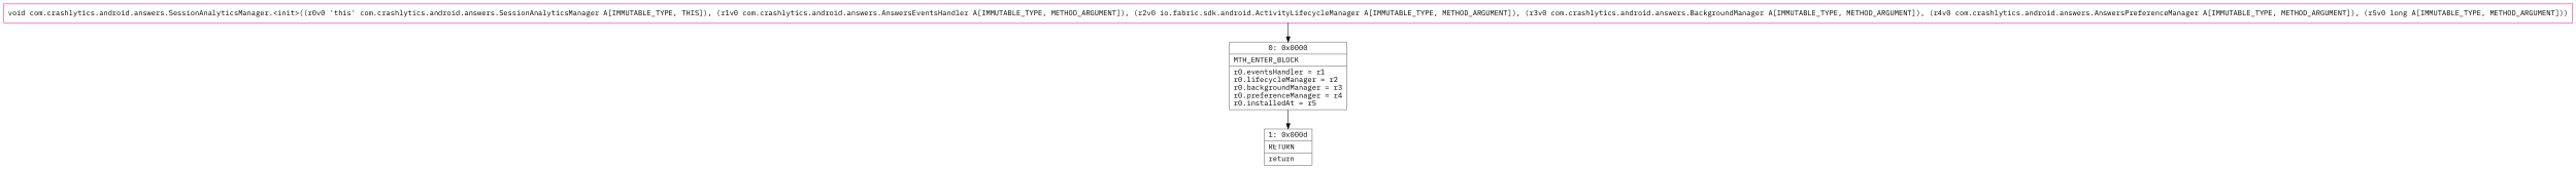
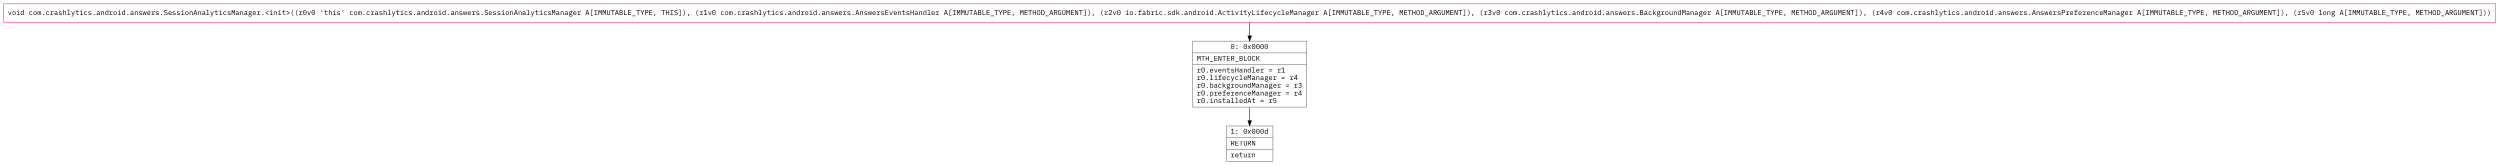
  digraph {
    fontname="IBM Plex Mono"
    node [shape=record color=gray40 fontname="IBM Plex Mono"]
    edge [fontname="IBM Plex Mono"]
-   n1 [label="{0\:\ 0x0000|MTH_ENTER_BLOCK\l|r0.eventsHandler = r1\lr0.lifecycleManager = r2\lr0.backgroundManager = r3\lr0.preferenceManager = r4\lr0.installedAt = r5\l}"]
+   n1 [label="{0\:\ 0x0000|MTH_ENTER_BLOCK\l|r0.eventsHandler = r1\lr0.lifecycleManager = r4\lr0.backgroundManager = r3\lr0.preferenceManager = r4\lr0.installedAt = r5\l}"]
    n2 [label="{1\:\ 0x000d|RETURN\l|return\l}"]
    n3 [label="{void com.crashlytics.android.answers.SessionAnalyticsManager.\<init\>((r0v0 'this' com.crashlytics.android.answers.SessionAnalyticsManager A[IMMUTABLE_TYPE, THIS]), (r1v0 com.crashlytics.android.answers.AnswersEventsHandler A[IMMUTABLE_TYPE, METHOD_ARGUMENT]), (r2v0 io.fabric.sdk.android.ActivityLifecycleManager A[IMMUTABLE_TYPE, METHOD_ARGUMENT]), (r3v0 com.crashlytics.android.answers.BackgroundManager A[IMMUTABLE_TYPE, METHOD_ARGUMENT]), (r4v0 com.crashlytics.android.answers.AnswersPreferenceManager A[IMMUTABLE_TYPE, METHOD_ARGUMENT]), (r5v0 long A[IMMUTABLE_TYPE, METHOD_ARGUMENT])) }" color=deeppink]
    n1 -> n2
    n3 -> n1
  }
